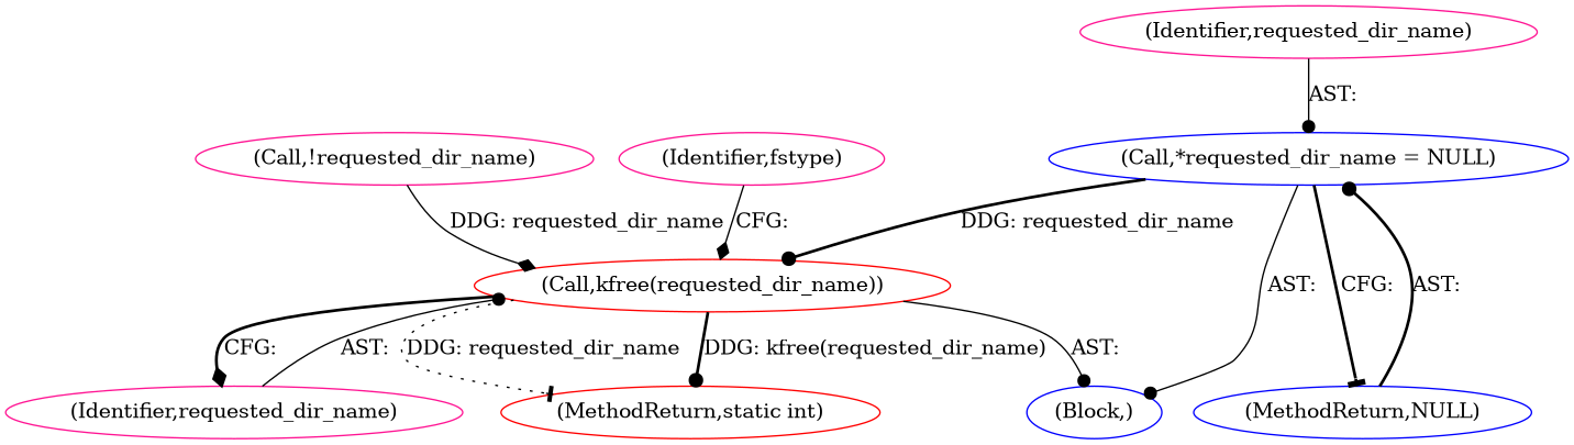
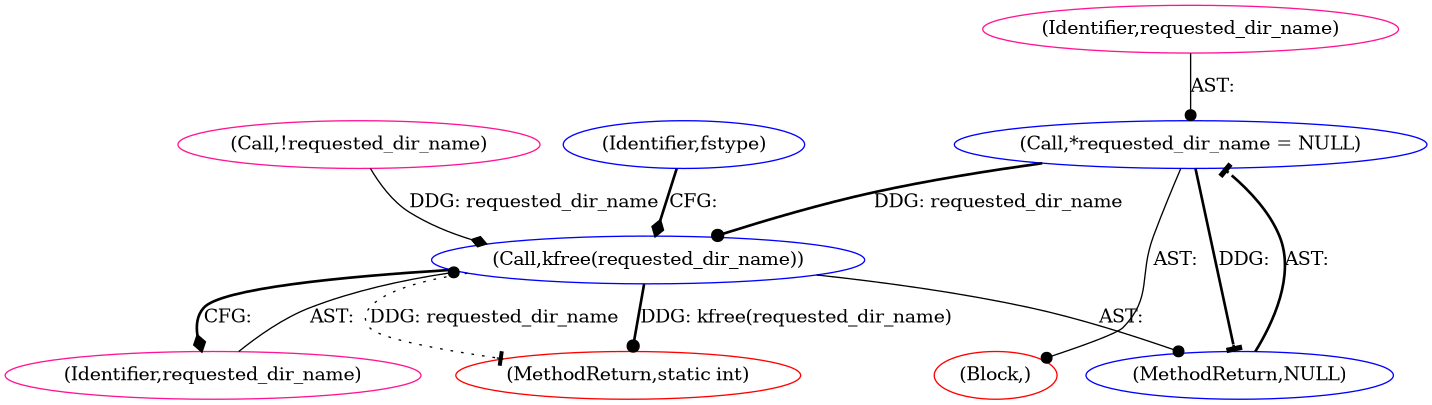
  digraph {
    node [color=blue]
    edge [arrowhead=dot style=solid]
    n1 [label="(Call,*requested_dir_name = NULL)"]
-   n2 [color=red label="(Call,kfree(requested_dir_name))"]
-   n3 [label="(Block,)"]
+   n2 [label="(Call,kfree(requested_dir_name))"]
+   n3 [color=red label="(Block,)"]
    n4 [label="(MethodReturn,NULL)"]
    n5 [color=red label="(MethodReturn,static int)"]
    n6 [color=deeppink label="(Identifier,requested_dir_name)"]
    n7 [color=deeppink label="(Identifier,requested_dir_name)"]
    n8 [color=deeppink label="(Call,!requested_dir_name)"]
-   n9 [color=deeppink label="(Identifier,fstype)"]
+   n9 [label="(Identifier,fstype)"]
    n1 -> n2 [label="DDG: requested_dir_name" style=bold]
    n1 -> n3 [label="AST: "]
-   n1 -> n4 [arrowhead=tee label="CFG: " style=bold]
-   n2 -> n3 [label="AST: "]
+   n1 -> n4 [arrowhead=tee label="DDG: " style=bold]
+   n2 -> n4 [label="AST: "]
    n2 -> n5 [arrowhead=tee label="DDG: requested_dir_name" style=dotted]
    n2 -> n5 [label="DDG: kfree(requested_dir_name)" style=bold]
    n2 -> n6 [arrowhead=diamond label="CFG: " style=bold]
-   n4 -> n1 [label="AST: " style=bold]
+   n4 -> n1 [arrowhead=tee label="AST: " style=bold]
    n6 -> n2 [label="AST: "]
    n7 -> n1 [label="AST: "]
    n8 -> n2 [arrowhead=diamond label="DDG: requested_dir_name"]
-   n9 -> n2 [arrowhead=diamond label="CFG: "]
+   n9 -> n2 [arrowhead=diamond label="CFG: " style=bold]
  }
